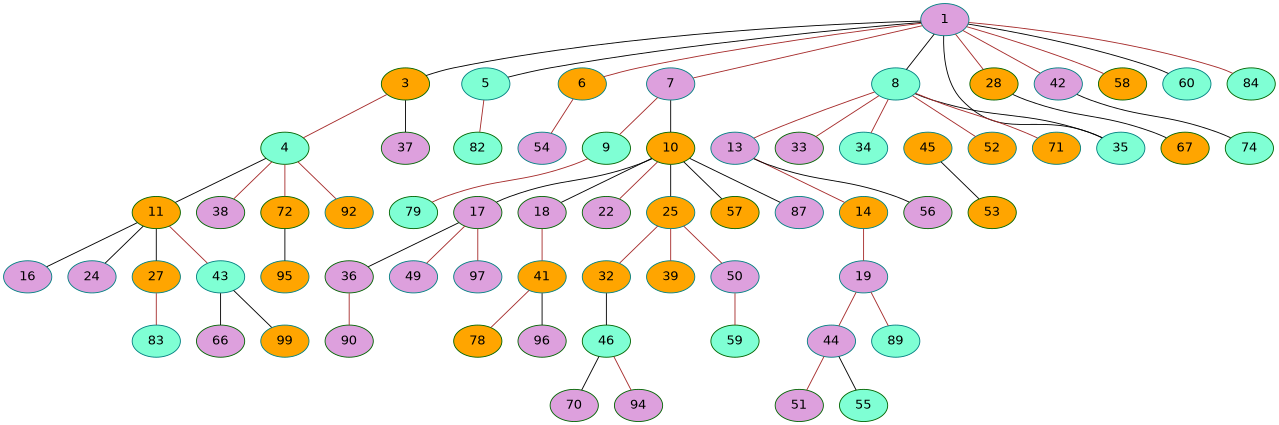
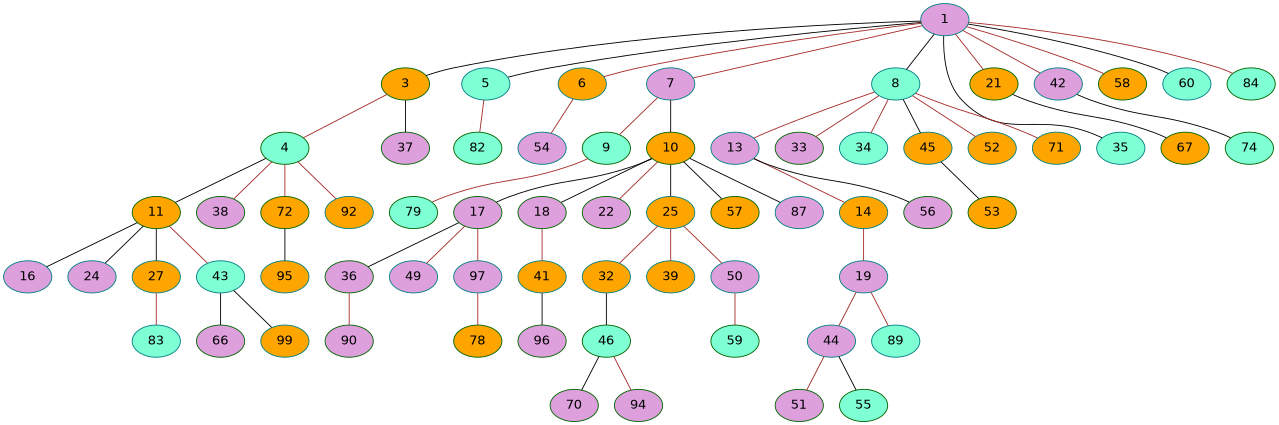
  graph {
    fontname="DejaVu Sans"
    node [color=teal fillcolor=plum fontname="DejaVu Sans" style=filled]
    edge [color=brown fontname="DejaVu Sans"]
    1 [super="+2"]
    3 [color=darkgreen fillcolor=orange]
    5 [fillcolor=aquamarine super="+73"]
    6 [fillcolor=orange super="+100"]
    7 [super="+86"]
    8 [fillcolor=aquamarine super="+26"]
-   21 [color=darkgreen fillcolor=orange super="+30" label=28]
+   21 [color=darkgreen fillcolor=orange super="+30"]
    35 [fillcolor=aquamarine super="+47"]
    42 [super="+48"]
    58 [color=darkgreen fillcolor=orange]
    60 [fillcolor=aquamarine super="+88"]
    84 [color=darkgreen fillcolor=aquamarine]
    4 [color=darkgreen fillcolor=aquamarine super="+31"]
    37 [color=darkgreen super="+61"]
    82 [color=darkgreen fillcolor=aquamarine]
    54
    9 [color=darkgreen fillcolor=aquamarine super="+81"]
    10 [color=darkgreen fillcolor=orange super="+15"]
    13 [super="+75"]
    33 [color=darkgreen]
    34 [fillcolor=aquamarine]
    45 [fillcolor=orange]
    52 [fillcolor=orange]
    71 [fillcolor=orange super="+93"]
    67 [color=darkgreen fillcolor=orange]
    74 [color=darkgreen fillcolor=aquamarine]
    11 [color=darkgreen fillcolor=orange super="+12"]
    38 [color=darkgreen]
    72 [color=darkgreen fillcolor=orange]
    92 [fillcolor=orange]
    16 [super="+80"]
    24 [super="+76"]
    27 [fillcolor=orange super="+29"]
    43 [fillcolor=aquamarine super="+64"]
    95 [fillcolor=orange]
    79 [color=darkgreen fillcolor=aquamarine]
    17 [color=darkgreen super="+28"]
    18 [color=darkgreen super="+20"]
    22 [color=darkgreen]
    25 [fillcolor=orange super="+40"]
    57 [color=darkgreen fillcolor=orange]
    87
    14 [fillcolor=orange super="+63"]
    56 [color=darkgreen]
    53 [color=darkgreen fillcolor=orange]
    36 [color=darkgreen super="+85"]
    49 [super="+65"]
    97
    41 [fillcolor=orange super="+69"]
    32 [fillcolor=orange]
    39 [fillcolor=orange]
    50 [super="+77"]
    83 [fillcolor=aquamarine super="+98"]
    66 [color=darkgreen super="+68"]
    99 [fillcolor=orange]
    19 [super="+23"]
    44
    89 [fillcolor=aquamarine]
    90 [color=darkgreen super="+91"]
    78 [color=darkgreen fillcolor=orange]
    96 [color=darkgreen]
    51 [color=darkgreen]
    55 [color=darkgreen fillcolor=aquamarine]
    46 [color=darkgreen fillcolor=aquamarine super="+62"]
    59 [color=darkgreen fillcolor=aquamarine]
    70 [color=darkgreen]
    94 [color=darkgreen]
    1 -- 3 [color=black]
    1 -- 5 [color=black]
    1 -- 6
    1 -- 7
    1 -- 8 [color=black]
    1 -- 21
    1 -- 35 [color=black]
    1 -- 42
    1 -- 58
    1 -- 60 [color=black]
    1 -- 84
    3 -- 4
    3 -- 37 [color=black]
    5 -- 82
    6 -- 54
    7 -- 9
    7 -- 10 [color=black]
    8 -- 13
    8 -- 33
    8 -- 34
-   8 -- 35 [color=black]
+   8 -- 45 [color=black]
    8 -- 52
    8 -- 71
    21 -- 67 [color=black]
    42 -- 74 [color=black]
    4 -- 11 [color=black]
    4 -- 38
    4 -- 72
    4 -- 92
    9 -- 79
    10 -- 17 [color=black]
    10 -- 18 [color=black]
    10 -- 22
    10 -- 25 [color=black]
    10 -- 57 [color=black]
    10 -- 87 [color=black]
    13 -- 14
    13 -- 56 [color=black]
    45 -- 53 [color=black]
    11 -- 16 [color=black]
    11 -- 24 [color=black]
    11 -- 27 [color=black]
    11 -- 43
    72 -- 95 [color=black]
    27 -- 83
    43 -- 66 [color=black]
    43 -- 99 [color=black]
    17 -- 36 [color=black]
    17 -- 49
    17 -- 97
    18 -- 41
    25 -- 32
    25 -- 39
    25 -- 50
    14 -- 19
    36 -- 90
-   41 -- 78
+   97 -- 78
    41 -- 96 [color=black]
    32 -- 46 [color=black]
    50 -- 59
    19 -- 44
    19 -- 89
    44 -- 51
    44 -- 55 [color=black]
    46 -- 70 [color=black]
    46 -- 94
  }
